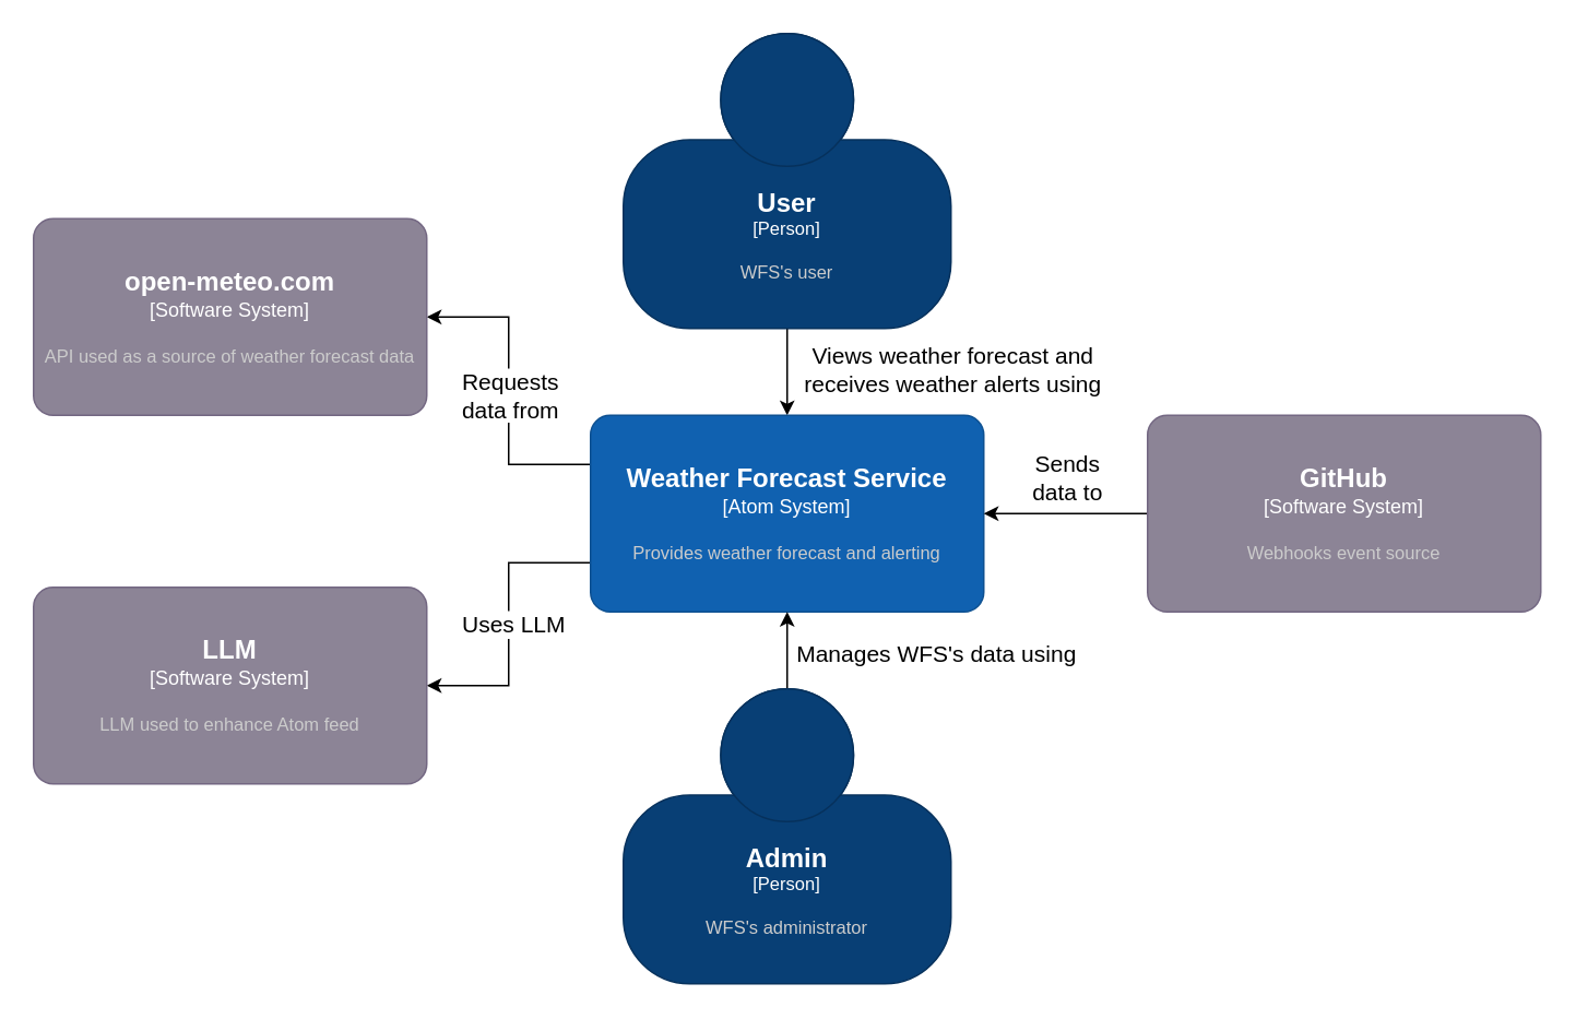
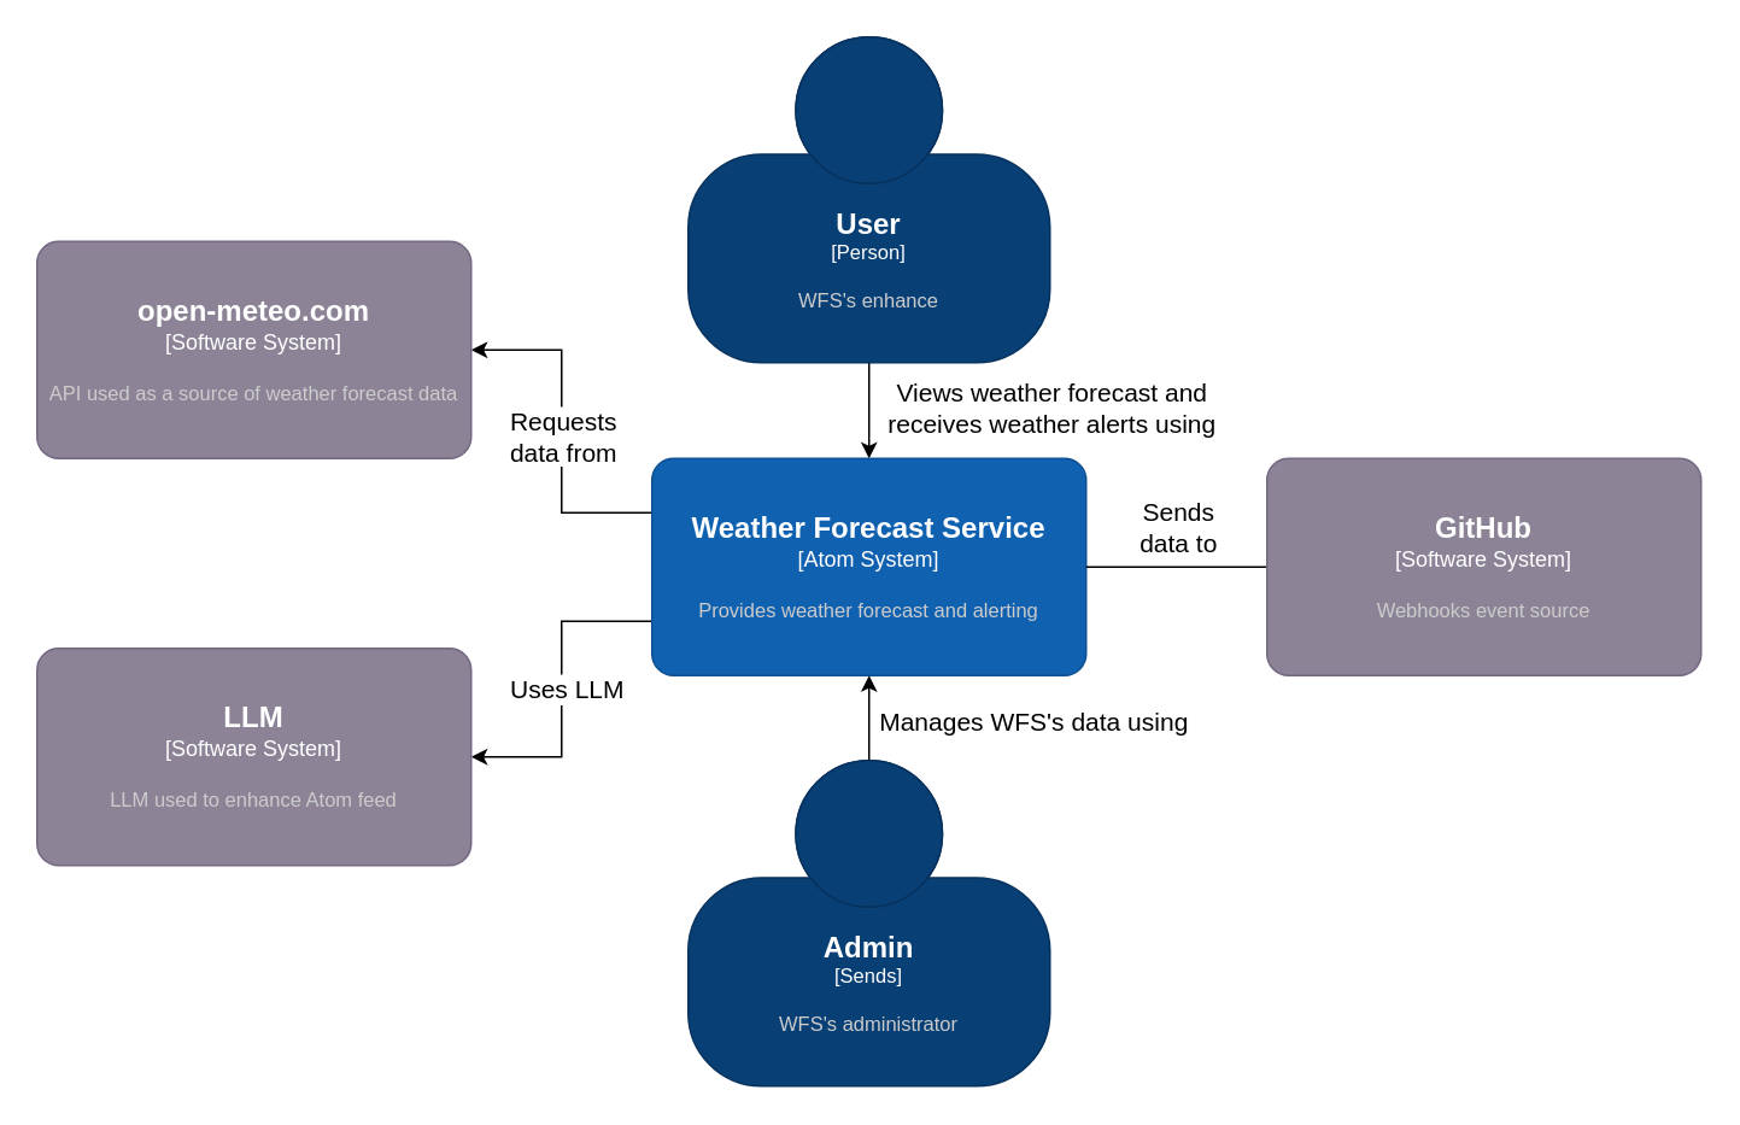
  <mxCell id="0" />
  <mxCell id="1" parent="0" />
  <mxCell id="2" style="edgeStyle=orthogonalEdgeStyle;rounded=0;orthogonalLoop=1;jettySize=auto;html=1;exitX=0.5;exitY=1;exitDx=0;exitDy=0;exitPerimeter=0;entryX=0.5;entryY=0;entryDx=0;entryDy=0;entryPerimeter=0;" edge="1" parent="1" source="4" target="9"><mxGeometry relative="1" as="geometry" /></mxCell>
  <mxCell id="3" value="&lt;div align=&quot;center&quot;&gt;&lt;font style=&quot;font-size: 14px;&quot;&gt;Views weather forecast and&lt;/font&gt;&lt;br&gt;&lt;font style=&quot;font-size: 14px;&quot;&gt;receives weather alerts using&lt;/font&gt;&lt;/div&gt;" style="edgeLabel;html=1;align=center;verticalAlign=middle;resizable=0;points=[];" vertex="1" connectable="0" parent="2"><mxGeometry x="-0.109" y="2" relative="1" as="geometry"><mxPoint x="98" as="offset" /></mxGeometry></mxCell>
- <mxCell id="4" value="&lt;font style=&quot;font-size: 16px&quot;&gt;&lt;b&gt;User&lt;/b&gt;&lt;/font&gt;&lt;div&gt;[Person]&lt;/div&gt;&lt;br&gt;&lt;div&gt;&lt;font style=&quot;font-size: 11px&quot;&gt;&lt;font color=&quot;#cccccc&quot;&gt;WFS's user&lt;/font&gt;&lt;/div&gt;" style="html=1;fontSize=11;dashed=0;whiteSpace=wrap;fillColor=#083F75;strokeColor=#06315C;fontColor=#ffffff;shape=mxgraph.c4.person2;align=center;metaEdit=1;points=[[0.5,0,0],[1,0.5,0],[1,0.75,0],[0.75,1,0],[0.5,1,0],[0.25,1,0],[0,0.75,0],[0,0.5,0]];resizable=0;" vertex="1" parent="1"><mxGeometry x="380" y="20" width="200" height="180" as="geometry" /></mxCell>
+ <mxCell id="4" value="&lt;font style=&quot;font-size: 16px&quot;&gt;&lt;b&gt;User&lt;/b&gt;&lt;/font&gt;&lt;div&gt;[Person]&lt;/div&gt;&lt;br&gt;&lt;div&gt;&lt;font style=&quot;font-size: 11px&quot;&gt;&lt;font color=&quot;#cccccc&quot;&gt;WFS's enhance&lt;/font&gt;&lt;/div&gt;" style="html=1;fontSize=11;dashed=0;whiteSpace=wrap;fillColor=#083F75;strokeColor=#06315C;fontColor=#ffffff;shape=mxgraph.c4.person2;align=center;metaEdit=1;points=[[0.5,0,0],[1,0.5,0],[1,0.75,0],[0.75,1,0],[0.5,1,0],[0.25,1,0],[0,0.75,0],[0,0.5,0]];resizable=0;" vertex="1" parent="1"><mxGeometry x="380" y="20" width="200" height="180" as="geometry" /></mxCell>
  <mxCell id="5" style="edgeStyle=orthogonalEdgeStyle;rounded=0;orthogonalLoop=1;jettySize=auto;html=1;exitX=0;exitY=0.25;exitDx=0;exitDy=0;exitPerimeter=0;entryX=1;entryY=0.5;entryDx=0;entryDy=0;entryPerimeter=0;" edge="1" parent="1" source="9" target="15"><mxGeometry relative="1" as="geometry" /></mxCell>
  <mxCell id="6" value="&lt;div&gt;&lt;font style=&quot;font-size: 14px;&quot;&gt;Requests&lt;/font&gt;&lt;/div&gt;&lt;div&gt;&lt;font style=&quot;font-size: 14px;&quot;&gt;data from&lt;/font&gt;&lt;/div&gt;" style="edgeLabel;html=1;align=center;verticalAlign=middle;resizable=0;points=[];" connectable="0" vertex="1" parent="5"><mxGeometry x="0.011" y="-2" relative="1" as="geometry"><mxPoint x="-2" y="3" as="offset" /></mxGeometry></mxCell>
  <mxCell id="7" style="edgeStyle=orthogonalEdgeStyle;rounded=0;orthogonalLoop=1;jettySize=auto;html=1;exitX=0;exitY=0.75;exitDx=0;exitDy=0;exitPerimeter=0;" edge="1" parent="1" source="9" target="16"><mxGeometry relative="1" as="geometry" /></mxCell>
  <mxCell id="8" value="&lt;div&gt;&lt;font style=&quot;font-size: 14px;&quot;&gt;Uses LLM&lt;br&gt;&lt;/font&gt;&lt;/div&gt;" style="edgeLabel;html=1;align=center;verticalAlign=middle;resizable=0;points=[];" connectable="0" vertex="1" parent="7"><mxGeometry x="-0.249" y="2" relative="1" as="geometry"><mxPoint y="21" as="offset" /></mxGeometry></mxCell>
  <mxCell id="9" value="&lt;font style=&quot;font-size: 16px&quot;&gt;&lt;b&gt;Weather Forecast Service&lt;/b&gt;&lt;/font&gt;&lt;div&gt;[Atom System]&lt;/div&gt;&lt;br&gt;&lt;div&gt;&lt;font style=&quot;font-size: 11px&quot;&gt;&lt;font color=&quot;#cccccc&quot;&gt;Provides weather forecast and alerting&lt;/font&gt;&lt;/div&gt;" style="rounded=1;whiteSpace=wrap;html=1;labelBackgroundColor=none;fillColor=#1061B0;fontColor=#ffffff;align=center;arcSize=10;strokeColor=#0D5091;metaEdit=1;resizable=0;points=[[0.25,0,0],[0.5,0,0],[0.75,0,0],[1,0.25,0],[1,0.5,0],[1,0.75,0],[0.75,1,0],[0.5,1,0],[0.25,1,0],[0,0.75,0],[0,0.5,0],[0,0.25,0]];" vertex="1" parent="1"><mxGeometry x="360" y="253" width="240" height="120" as="geometry" /></mxCell>
  <mxCell id="10" style="edgeStyle=orthogonalEdgeStyle;rounded=0;orthogonalLoop=1;jettySize=auto;html=1;exitX=0.5;exitY=0;exitDx=0;exitDy=0;exitPerimeter=0;entryX=0.5;entryY=1;entryDx=0;entryDy=0;entryPerimeter=0;" edge="1" parent="1" source="12" target="9"><mxGeometry relative="1" as="geometry"><mxPoint x="489.52" y="407" as="sourcePoint" /><mxPoint x="490" y="380" as="targetPoint" /></mxGeometry></mxCell>
  <mxCell id="11" value="&lt;font style=&quot;font-size: 14px;&quot;&gt;Manages WFS's data using&lt;/font&gt;" style="edgeLabel;html=1;align=center;verticalAlign=middle;resizable=0;points=[];" vertex="1" connectable="0" parent="10"><mxGeometry x="-0.035" y="-1" relative="1" as="geometry"><mxPoint x="89" y="1" as="offset" /></mxGeometry></mxCell>
- <mxCell id="12" value="&lt;font style=&quot;font-size: 16px&quot;&gt;&lt;b&gt;Admin&lt;/b&gt;&lt;/font&gt;&lt;div&gt;[Person]&lt;/div&gt;&lt;br&gt;&lt;div&gt;&lt;font style=&quot;font-size: 11px&quot;&gt;&lt;font color=&quot;#cccccc&quot;&gt;WFS's administrator&lt;/font&gt;&lt;/div&gt;" style="html=1;fontSize=11;dashed=0;whiteSpace=wrap;fillColor=#083F75;strokeColor=#06315C;fontColor=#ffffff;shape=mxgraph.c4.person2;align=center;metaEdit=1;points=[[0.5,0,0],[1,0.5,0],[1,0.75,0],[0.75,1,0],[0.5,1,0],[0.25,1,0],[0,0.75,0],[0,0.5,0]];resizable=0;" vertex="1" parent="1"><mxGeometry x="380" y="420" width="200" height="180" as="geometry" /></mxCell>
- <mxCell id="13" style="edgeStyle=orthogonalEdgeStyle;rounded=0;orthogonalLoop=1;jettySize=auto;html=1;exitX=0;exitY=0.5;exitDx=0;exitDy=0;exitPerimeter=0;" edge="1" parent="1" source="17" target="9"><mxGeometry relative="1" as="geometry"><mxPoint x="710" y="313" as="sourcePoint" /></mxGeometry></mxCell>
+ <mxCell id="12" value="&lt;font style=&quot;font-size: 16px&quot;&gt;&lt;b&gt;Admin&lt;/b&gt;&lt;/font&gt;&lt;div&gt;[Sends]&lt;/div&gt;&lt;br&gt;&lt;div&gt;&lt;font style=&quot;font-size: 11px&quot;&gt;&lt;font color=&quot;#cccccc&quot;&gt;WFS's administrator&lt;/font&gt;&lt;/div&gt;" style="html=1;fontSize=11;dashed=0;whiteSpace=wrap;fillColor=#083F75;strokeColor=#06315C;fontColor=#ffffff;shape=mxgraph.c4.person2;align=center;metaEdit=1;points=[[0.5,0,0],[1,0.5,0],[1,0.75,0],[0.75,1,0],[0.5,1,0],[0.25,1,0],[0,0.75,0],[0,0.5,0]];resizable=0;" vertex="1" parent="1"><mxGeometry x="380" y="420" width="200" height="180" as="geometry" /></mxCell>
+ <mxCell id="13" style="edgeStyle=orthogonalEdgeStyle;rounded=0;orthogonalLoop=1;jettySize=auto;html=1;exitX=0;exitY=0.5;exitDx=0;exitDy=0;exitPerimeter=0;endArrow=none;" edge="1" parent="1" source="17" target="9"><mxGeometry relative="1" as="geometry"><mxPoint x="710" y="313" as="sourcePoint" /></mxGeometry></mxCell>
  <mxCell id="14" value="&lt;div&gt;&lt;font style=&quot;font-size: 14px;&quot;&gt;Sends&lt;/font&gt;&lt;/div&gt;&lt;div&gt;&lt;font style=&quot;font-size: 14px;&quot;&gt;data to&lt;/font&gt;&lt;/div&gt;" style="edgeLabel;html=1;align=center;verticalAlign=middle;resizable=0;points=[];" connectable="0" vertex="1" parent="13"><mxGeometry x="-0.004" relative="1" as="geometry"><mxPoint y="-23" as="offset" /></mxGeometry></mxCell>
  <mxCell id="15" value="&lt;font style=&quot;font-size: 16px&quot;&gt;&lt;b&gt;open-meteo.com&lt;/b&gt;&lt;/font&gt;&lt;div&gt;[Software System]&lt;/div&gt;&lt;br&gt;&lt;div&gt;&lt;font style=&quot;font-size: 11px&quot;&gt;&lt;font color=&quot;#cccccc&quot;&gt;API used as a source of weather forecast data&lt;/font&gt;&lt;/div&gt;" style="rounded=1;whiteSpace=wrap;html=1;labelBackgroundColor=none;fillColor=#8C8496;fontColor=#ffffff;align=center;arcSize=10;strokeColor=#736782;metaEdit=1;resizable=0;points=[[0.25,0,0],[0.5,0,0],[0.75,0,0],[1,0.25,0],[1,0.5,0],[1,0.75,0],[0.75,1,0],[0.5,1,0],[0.25,1,0],[0,0.75,0],[0,0.5,0],[0,0.25,0]];" vertex="1" parent="1"><mxGeometry y="133" width="240" height="120" as="geometry" x="20" /></mxCell>
  <mxCell id="16" value="&lt;font style=&quot;font-size: 16px&quot;&gt;&lt;b&gt;LLM&lt;/b&gt;&lt;/font&gt;&lt;div&gt;[Software System]&lt;/div&gt;&lt;br&gt;&lt;div&gt;&lt;font style=&quot;font-size: 11px&quot;&gt;&lt;font color=&quot;#cccccc&quot;&gt;LLM used to enhance Atom feed&lt;/font&gt;&lt;/div&gt;" style="rounded=1;whiteSpace=wrap;html=1;labelBackgroundColor=none;fillColor=#8C8496;fontColor=#ffffff;align=center;arcSize=10;strokeColor=#736782;metaEdit=1;resizable=0;points=[[0.25,0,0],[0.5,0,0],[0.75,0,0],[1,0.25,0],[1,0.5,0],[1,0.75,0],[0.75,1,0],[0.5,1,0],[0.25,1,0],[0,0.75,0],[0,0.5,0],[0,0.25,0]];" vertex="1" parent="1"><mxGeometry y="358" width="240" height="120" as="geometry" x="20" /></mxCell>
  <mxCell id="17" value="&lt;font style=&quot;font-size: 16px&quot;&gt;&lt;b&gt;GitHub&lt;/b&gt;&lt;/font&gt;&lt;div&gt;[Software System]&lt;/div&gt;&lt;br&gt;&lt;div&gt;&lt;font style=&quot;font-size: 11px&quot;&gt;&lt;font color=&quot;#cccccc&quot;&gt;Webhooks event source&lt;/font&gt;&lt;/div&gt;" style="rounded=1;whiteSpace=wrap;html=1;labelBackgroundColor=none;fillColor=#8C8496;fontColor=#ffffff;align=center;arcSize=10;strokeColor=#736782;metaEdit=1;resizable=0;points=[[0.25,0,0],[0.5,0,0],[0.75,0,0],[1,0.25,0],[1,0.5,0],[1,0.75,0],[0.75,1,0],[0.5,1,0],[0.25,1,0],[0,0.75,0],[0,0.5,0],[0,0.25,0]];" vertex="1" parent="1"><mxGeometry x="700" y="253" width="240" height="120" as="geometry" /></mxCell>
